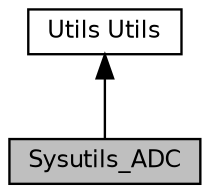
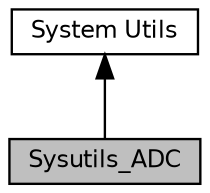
  digraph {
    rankdir=TB
    node [color=black fontname=Helvetica fontsize=10 shape=box style=filled]
    n1 [fillcolor=grey75 fontcolor=black height=0.2 label=Sysutils_ADC width=0.4]
-   n2 [fillcolor=white height=0.2 label="Utils Utils" width=0.4]
+   n2 [fillcolor=white height=0.2 label="System Utils" width=0.4]
    n2 -> n1 [dir=back fontname=Helvetica fontsize=10 labelfontname=Helvetica labelfontsize=10 shape=plaintext style=solid]
  }
